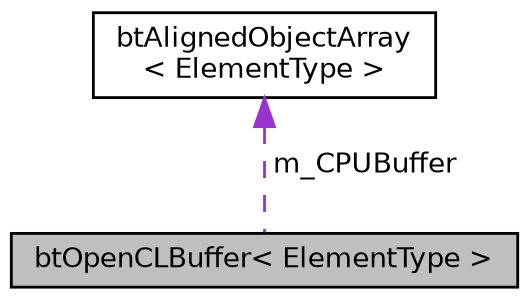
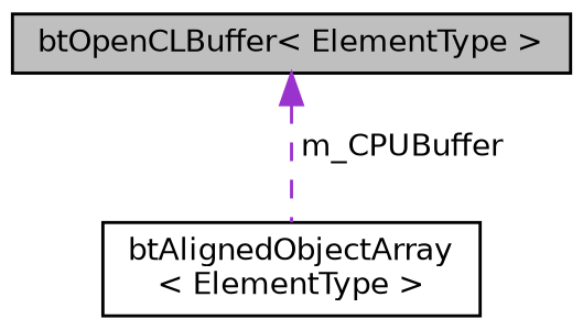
  digraph {
    node [color=black fontname=Helvetica fontsize=10 shape=record style=filled]
    n1 [fillcolor=grey75 fontcolor=black height=0.2 label="btOpenCLBuffer\< ElementType \>" width=0.4]
    n2 [fillcolor=white height=0.2 label="btAlignedObjectArray\l\< ElementType \>" width=0.4]
-   n2 -> n1 [color=darkorchid3 dir=back fontname=Helvetica fontsize=10 label=" m_CPUBuffer" labelfontname=Helvetica labelfontsize=10 style=dashed]
+   n1 -> n2 [color=darkorchid3 dir=back fontname=Helvetica fontsize=10 label=" m_CPUBuffer" labelfontname=Helvetica labelfontsize=10 style=dashed]
  }
